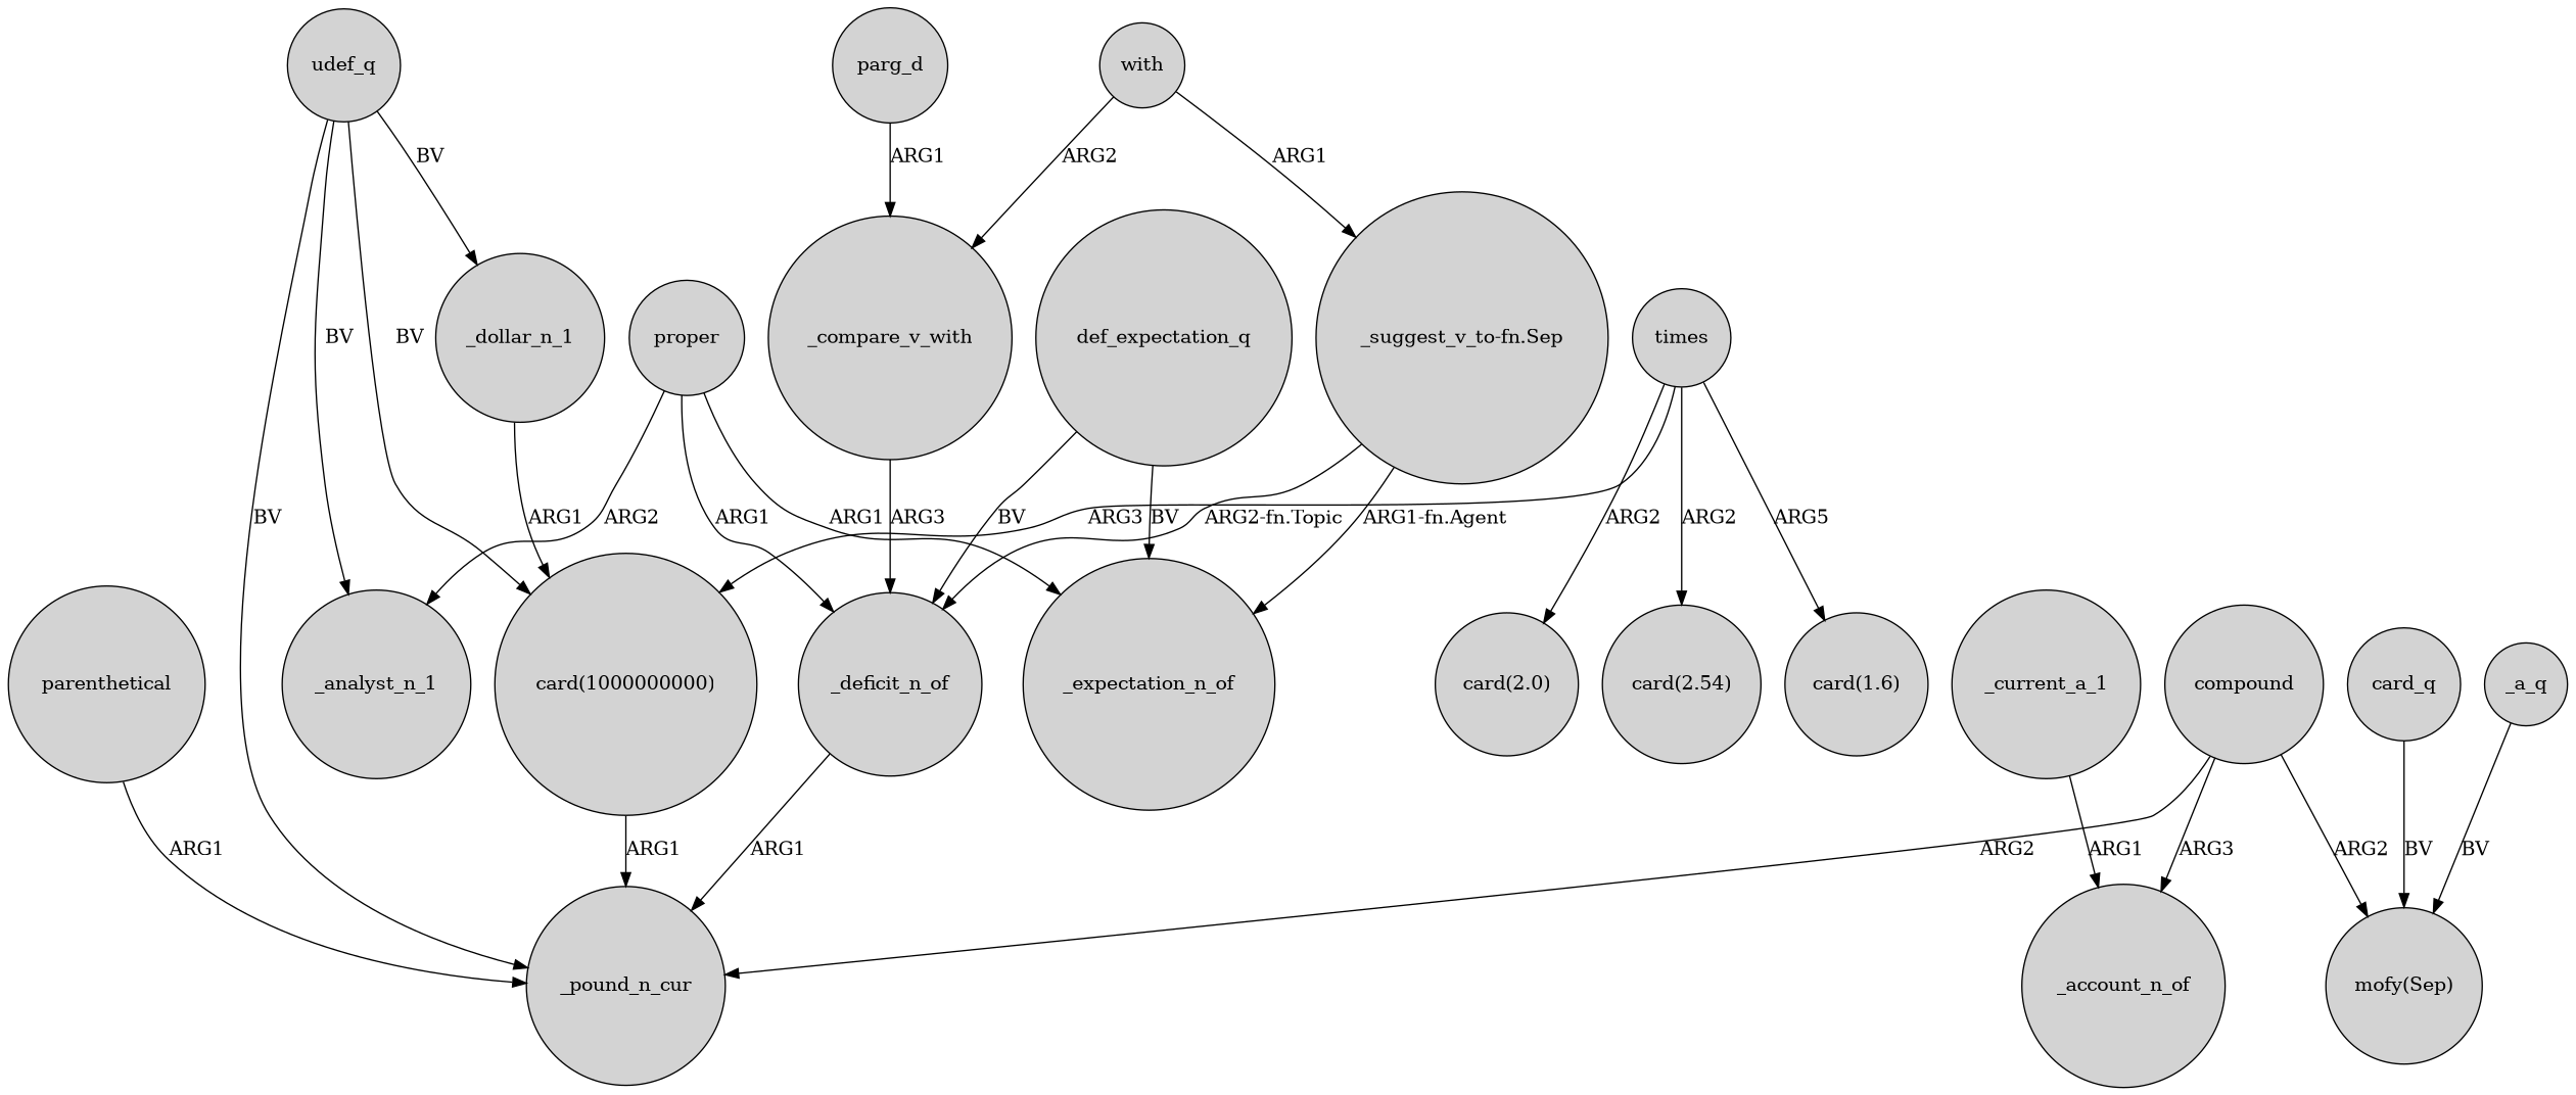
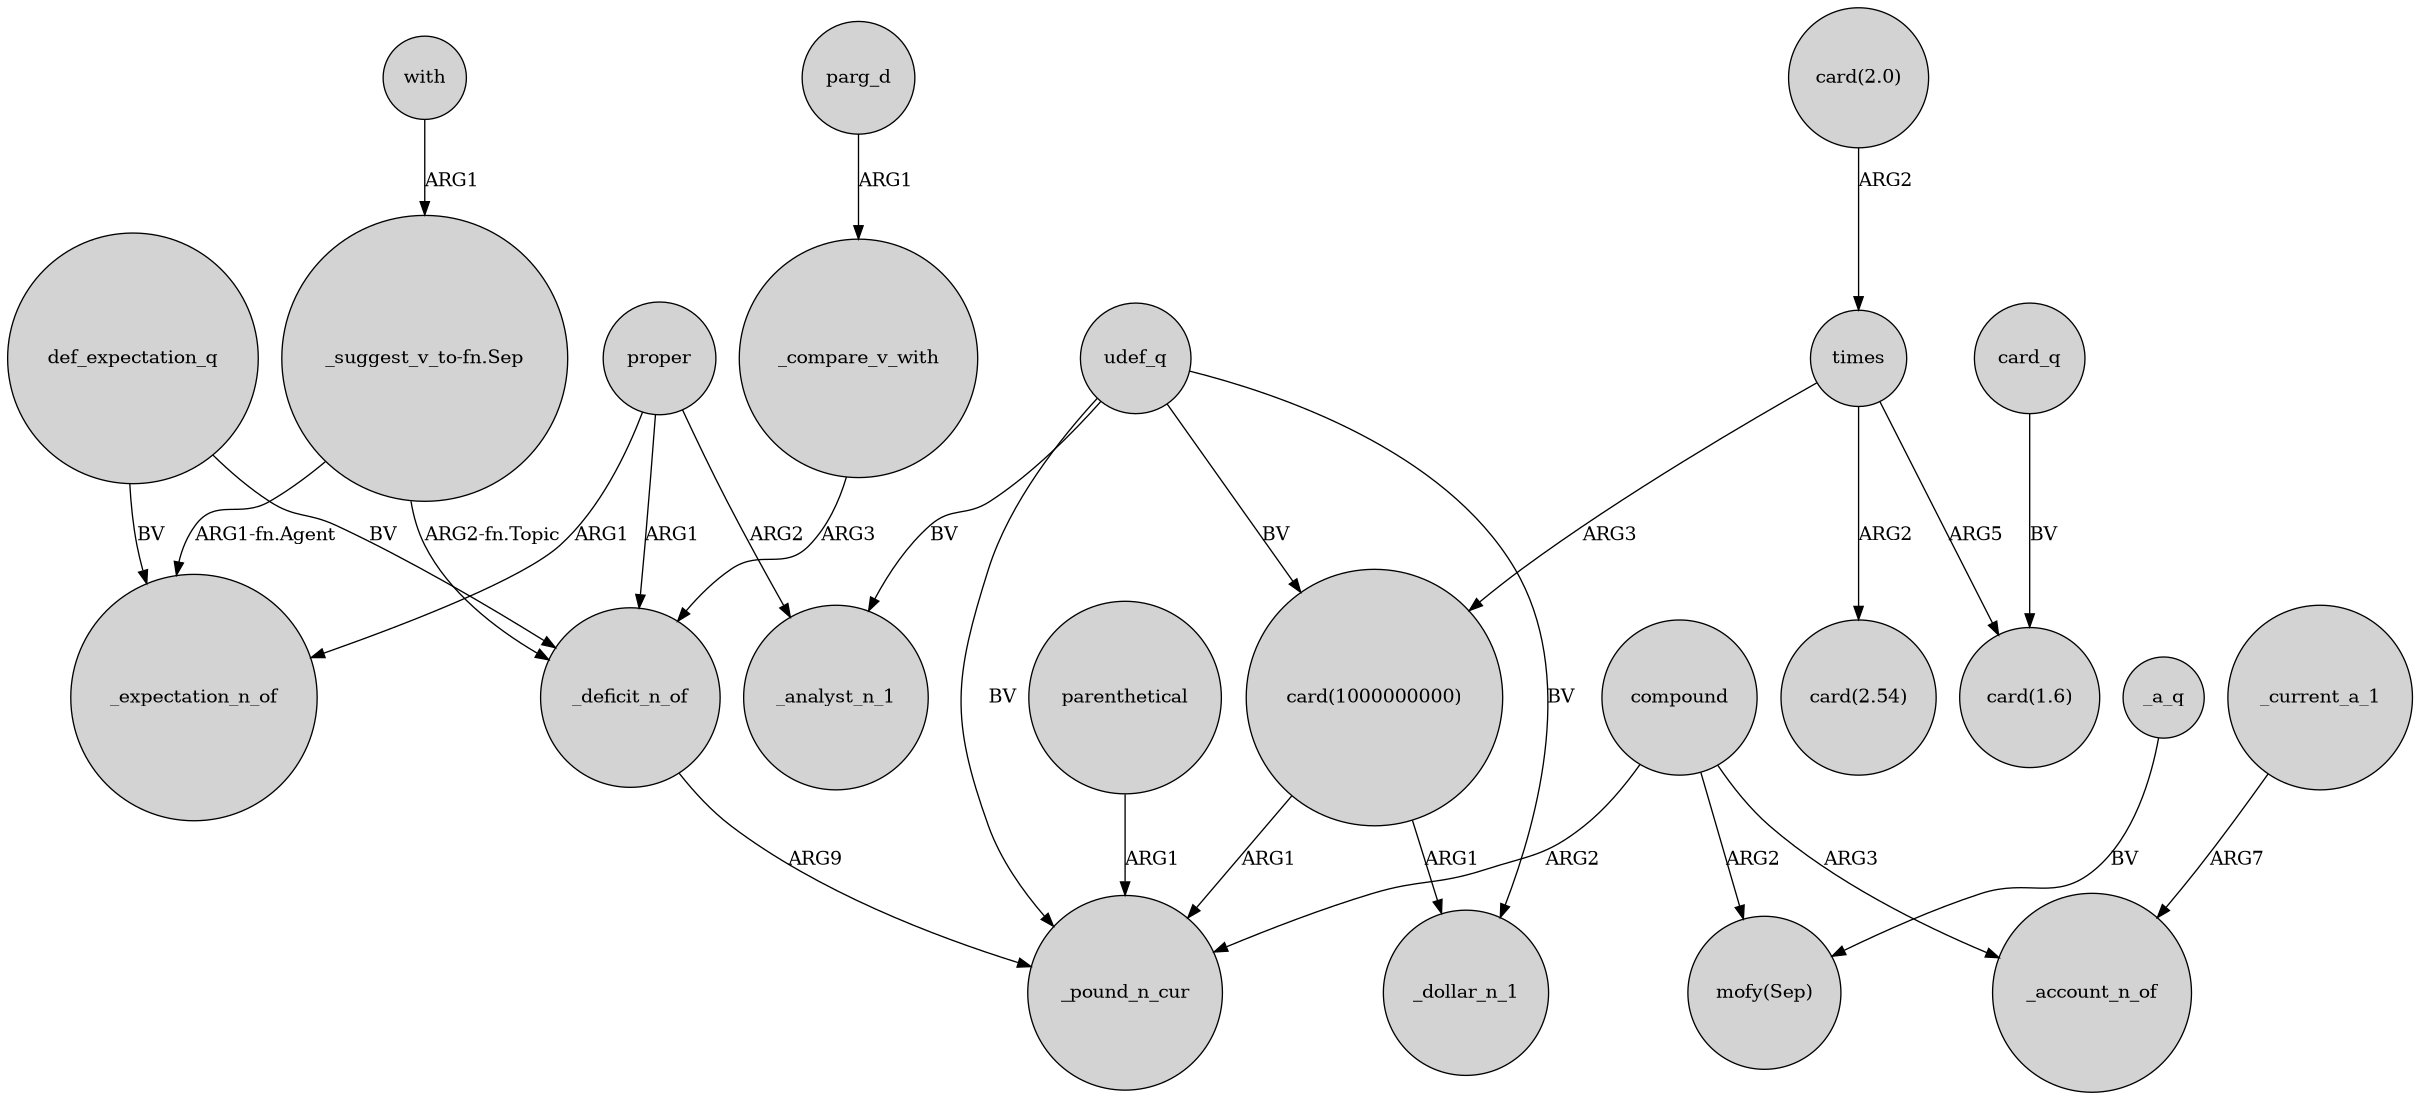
  digraph {
    node [shape=circle style=filled]
    n1 [label=proper]
    _expectation_n_of
    _deficit_n_of
    _analyst_n_1
    _pound_n_cur
    n6 [label=def_expectation_q]
    parenthetical
    parg_d
    _compare_v_with
    udef_q
    _dollar_n_1
    "card(1000000000)"
    n13 [label=card_q]
    "mofy(Sep)"
    times
    "card(2.0)"
    "card(2.54)"
    "card(1.6)"
    n19 [label="_suggest_v_to-fn.Sep"]
    compound
    _account_n_of
    _a_q
    _current_a_1
    n24 [label=with]
    n1 -> _expectation_n_of [label=ARG1]
    n1 -> _deficit_n_of [label=ARG1]
    n1 -> _analyst_n_1 [label=ARG2]
-   _deficit_n_of -> _pound_n_cur [label=ARG1]
+   _deficit_n_of -> _pound_n_cur [label=ARG9]
    n6 -> _expectation_n_of [label=BV]
    n6 -> _deficit_n_of [label=BV]
    parenthetical -> _pound_n_cur [label=ARG1]
    parg_d -> _compare_v_with [label=ARG1]
    _compare_v_with -> _deficit_n_of [label=ARG3]
    udef_q -> _analyst_n_1 [label=BV]
    udef_q -> _pound_n_cur [label=BV]
    udef_q -> _dollar_n_1 [label=BV]
    udef_q -> "card(1000000000)" [label=BV]
    "card(1000000000)" -> _pound_n_cur [label=ARG1]
-   _dollar_n_1 -> "card(1000000000)" [label=ARG1]
-   n13 -> "mofy(Sep)" [label=BV]
+   "card(1000000000)" -> _dollar_n_1 [label=ARG1]
+   n13 -> "card(1.6)" [label=BV]
    times -> "card(1000000000)" [label=ARG3]
-   times -> "card(2.0)" [label=ARG2]
+   "card(2.0)" -> times [label=ARG2]
    times -> "card(2.54)" [label=ARG2]
    times -> "card(1.6)" [label=ARG5]
    n19 -> _expectation_n_of [label="ARG1-fn.Agent"]
    n19 -> _deficit_n_of [label="ARG2-fn.Topic"]
    compound -> _pound_n_cur [label=ARG2]
    compound -> "mofy(Sep)" [label=ARG2]
    compound -> _account_n_of [label=ARG3]
    _a_q -> "mofy(Sep)" [label=BV]
-   _current_a_1 -> _account_n_of [label=ARG1]
-   n24 -> _compare_v_with [label=ARG2]
+   _current_a_1 -> _account_n_of [label=ARG7]
    n24 -> n19 [label=ARG1]
  }
